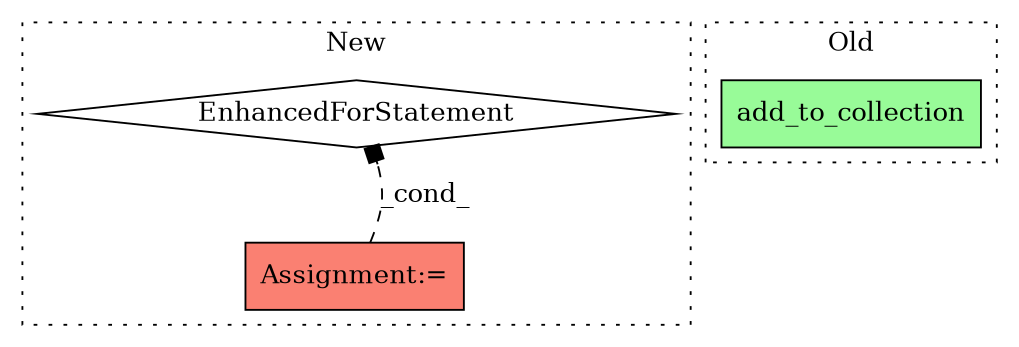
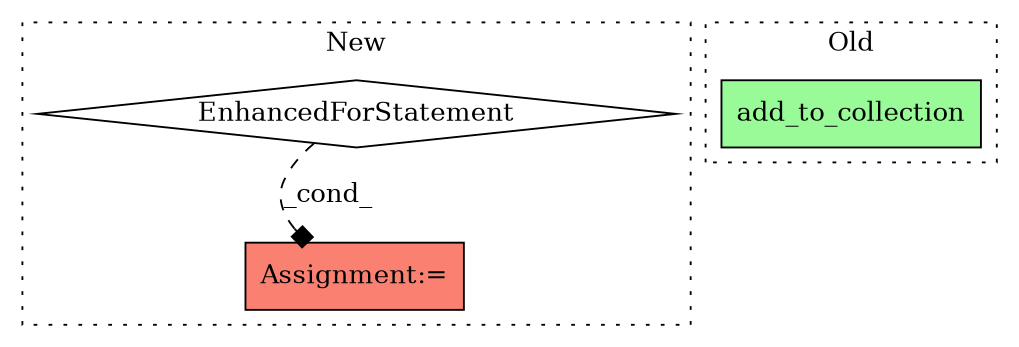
  digraph {
    node [l="53,2" s="10021,10120" shape=box style=filled color=black]
    n1 [a=70 label=EnhancedForStatement shape=diamond fillcolor=white]
    n2 [a=7 label="Assignment:=" fillcolor=salmon]
    n3 [a=32 l="18,1" label=add_to_collection s="14272,14320" fillcolor=palegreen]
    subgraph cluster_1 {
      label=New
      style=dotted
      n1
      n2
    }
    subgraph cluster_2 {
      label=Old
      style=dotted
      n3
    }
-   n2 -> n1 [label=_cond_ style=dashed arrowhead=box]
+   n1 -> n2 [label=_cond_ style=dashed arrowhead=box]
  }
